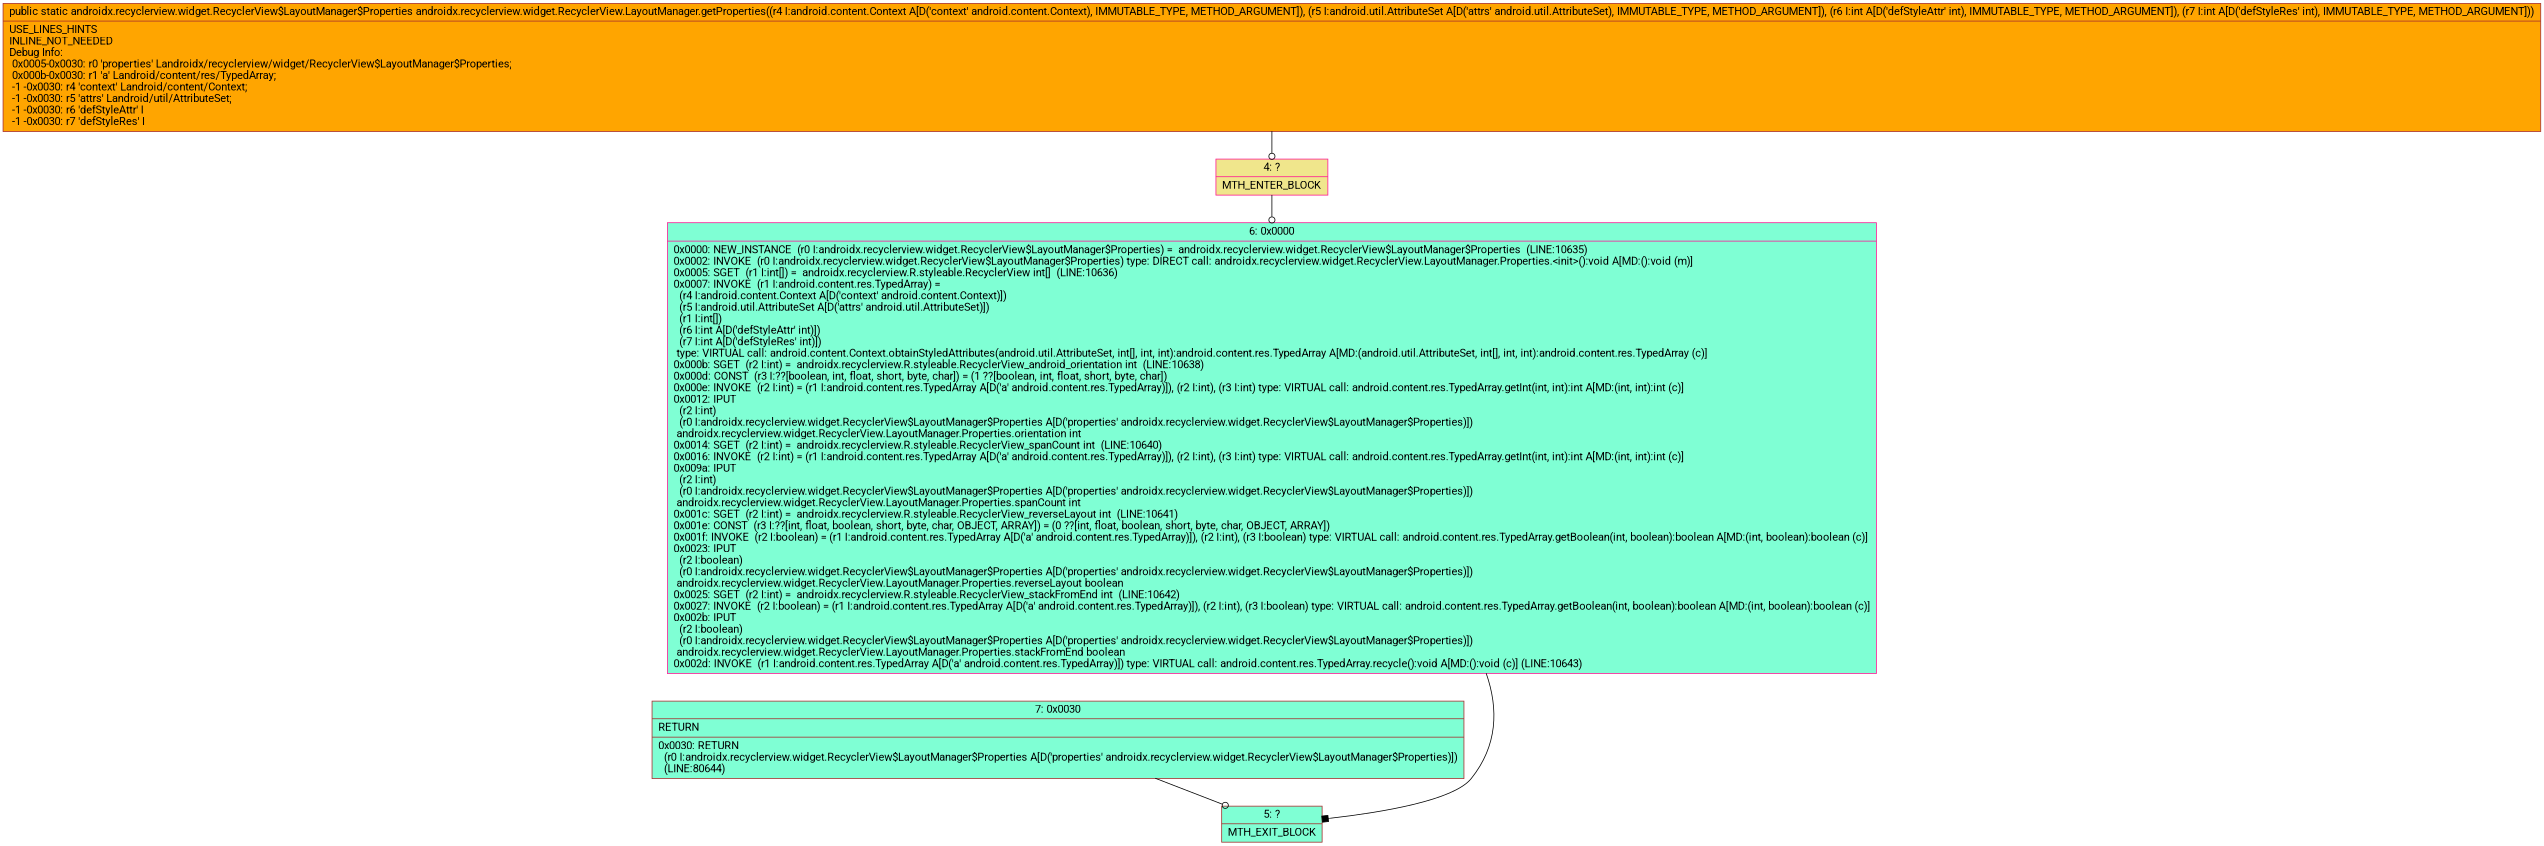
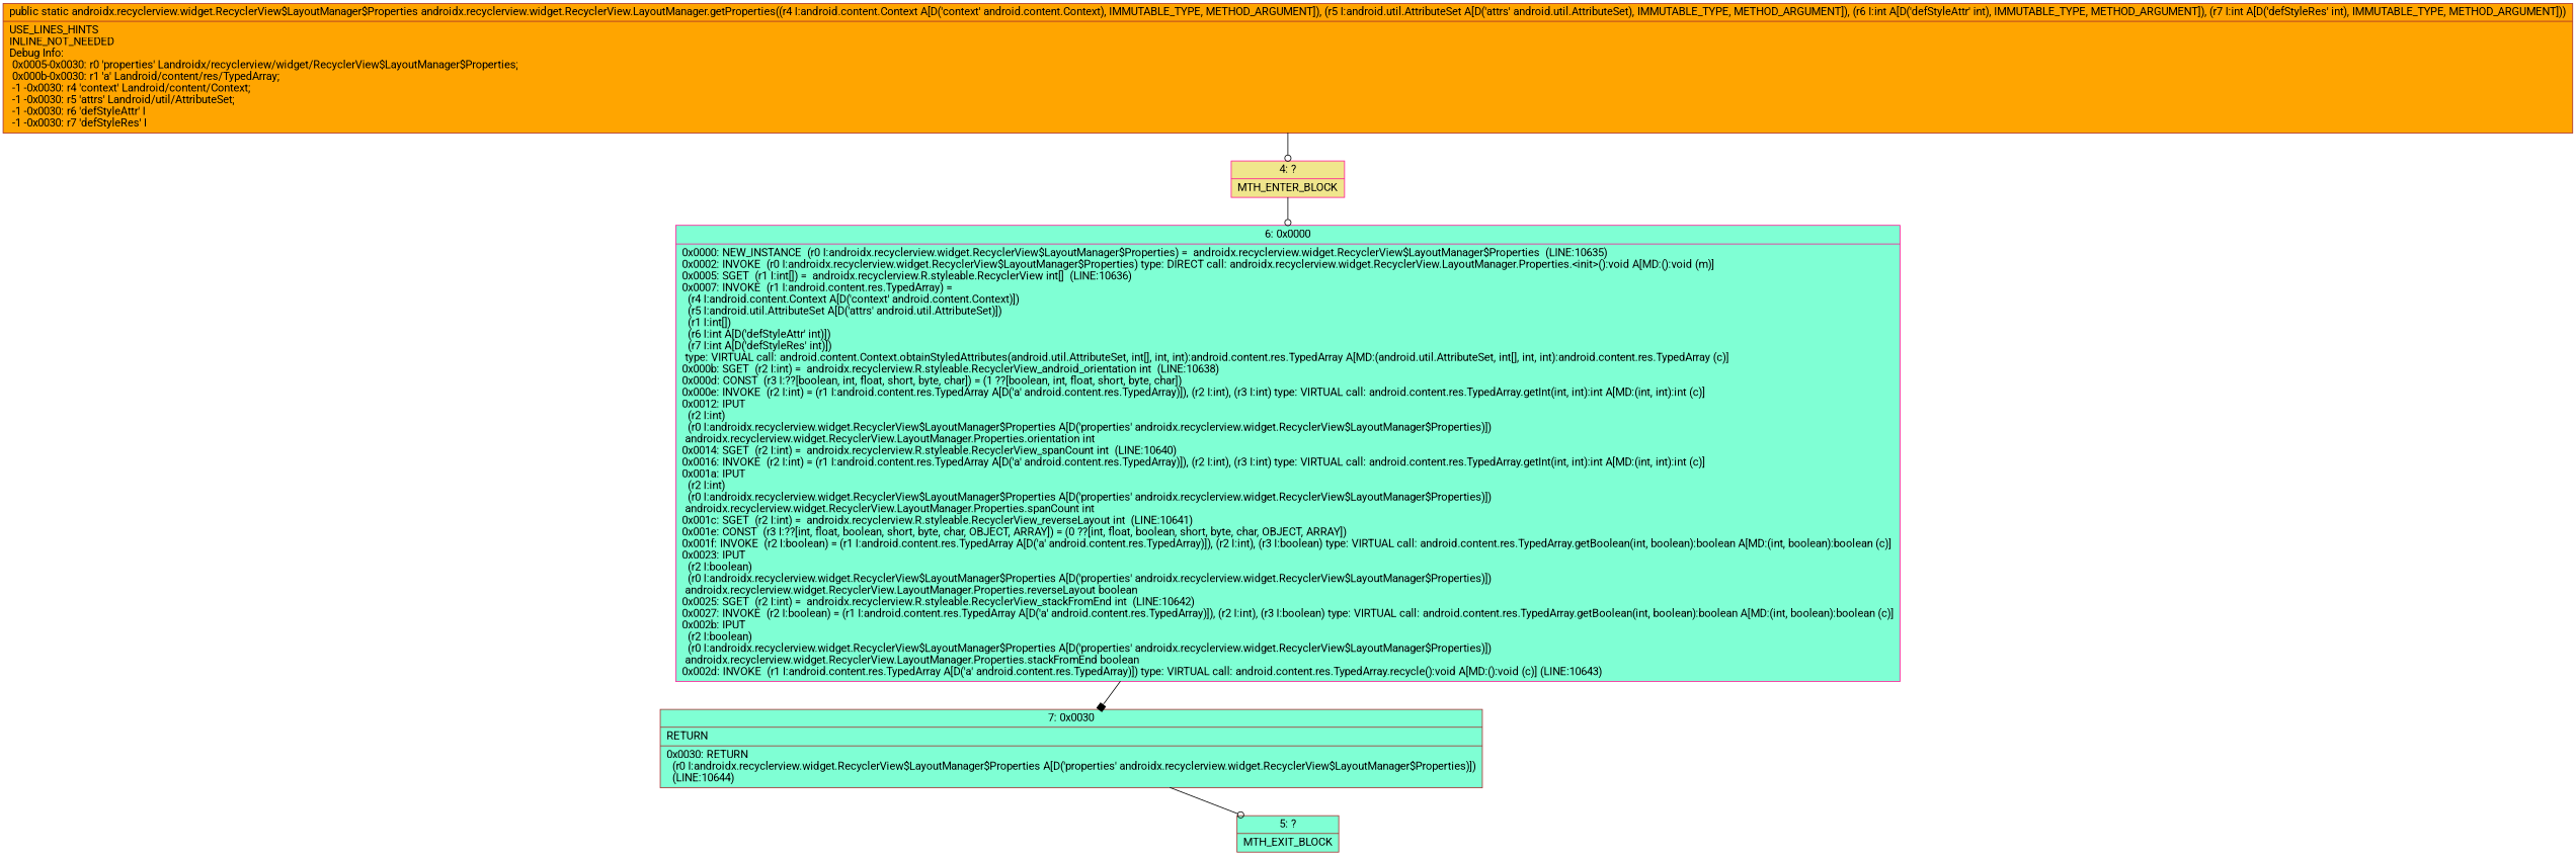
  digraph {
    fontname=Roboto
    node [color=brown fillcolor=aquamarine fontname=Roboto shape=record style=filled]
    edge [arrowhead=odot fontname=Roboto]
    n1 [color=deeppink fillcolor=khaki label="{4\:\ ?|MTH_ENTER_BLOCK\l}"]
-   n2 [color=deeppink label="{6\:\ 0x0000|0x0000: NEW_INSTANCE  (r0 I:androidx.recyclerview.widget.RecyclerView$LayoutManager$Properties) =  androidx.recyclerview.widget.RecyclerView$LayoutManager$Properties  (LINE:10635)\l0x0002: INVOKE  (r0 I:androidx.recyclerview.widget.RecyclerView$LayoutManager$Properties) type: DIRECT call: androidx.recyclerview.widget.RecyclerView.LayoutManager.Properties.\<init\>():void A[MD:():void (m)]\l0x0005: SGET  (r1 I:int[]) =  androidx.recyclerview.R.styleable.RecyclerView int[]  (LINE:10636)\l0x0007: INVOKE  (r1 I:android.content.res.TypedArray) = \l  (r4 I:android.content.Context A[D('context' android.content.Context)])\l  (r5 I:android.util.AttributeSet A[D('attrs' android.util.AttributeSet)])\l  (r1 I:int[])\l  (r6 I:int A[D('defStyleAttr' int)])\l  (r7 I:int A[D('defStyleRes' int)])\l type: VIRTUAL call: android.content.Context.obtainStyledAttributes(android.util.AttributeSet, int[], int, int):android.content.res.TypedArray A[MD:(android.util.AttributeSet, int[], int, int):android.content.res.TypedArray (c)]\l0x000b: SGET  (r2 I:int) =  androidx.recyclerview.R.styleable.RecyclerView_android_orientation int  (LINE:10638)\l0x000d: CONST  (r3 I:??[boolean, int, float, short, byte, char]) = (1 ??[boolean, int, float, short, byte, char]) \l0x000e: INVOKE  (r2 I:int) = (r1 I:android.content.res.TypedArray A[D('a' android.content.res.TypedArray)]), (r2 I:int), (r3 I:int) type: VIRTUAL call: android.content.res.TypedArray.getInt(int, int):int A[MD:(int, int):int (c)]\l0x0012: IPUT  \l  (r2 I:int)\l  (r0 I:androidx.recyclerview.widget.RecyclerView$LayoutManager$Properties A[D('properties' androidx.recyclerview.widget.RecyclerView$LayoutManager$Properties)])\l androidx.recyclerview.widget.RecyclerView.LayoutManager.Properties.orientation int \l0x0014: SGET  (r2 I:int) =  androidx.recyclerview.R.styleable.RecyclerView_spanCount int  (LINE:10640)\l0x0016: INVOKE  (r2 I:int) = (r1 I:android.content.res.TypedArray A[D('a' android.content.res.TypedArray)]), (r2 I:int), (r3 I:int) type: VIRTUAL call: android.content.res.TypedArray.getInt(int, int):int A[MD:(int, int):int (c)]\l0x009a: IPUT  \l  (r2 I:int)\l  (r0 I:androidx.recyclerview.widget.RecyclerView$LayoutManager$Properties A[D('properties' androidx.recyclerview.widget.RecyclerView$LayoutManager$Properties)])\l androidx.recyclerview.widget.RecyclerView.LayoutManager.Properties.spanCount int \l0x001c: SGET  (r2 I:int) =  androidx.recyclerview.R.styleable.RecyclerView_reverseLayout int  (LINE:10641)\l0x001e: CONST  (r3 I:??[int, float, boolean, short, byte, char, OBJECT, ARRAY]) = (0 ??[int, float, boolean, short, byte, char, OBJECT, ARRAY]) \l0x001f: INVOKE  (r2 I:boolean) = (r1 I:android.content.res.TypedArray A[D('a' android.content.res.TypedArray)]), (r2 I:int), (r3 I:boolean) type: VIRTUAL call: android.content.res.TypedArray.getBoolean(int, boolean):boolean A[MD:(int, boolean):boolean (c)]\l0x0023: IPUT  \l  (r2 I:boolean)\l  (r0 I:androidx.recyclerview.widget.RecyclerView$LayoutManager$Properties A[D('properties' androidx.recyclerview.widget.RecyclerView$LayoutManager$Properties)])\l androidx.recyclerview.widget.RecyclerView.LayoutManager.Properties.reverseLayout boolean \l0x0025: SGET  (r2 I:int) =  androidx.recyclerview.R.styleable.RecyclerView_stackFromEnd int  (LINE:10642)\l0x0027: INVOKE  (r2 I:boolean) = (r1 I:android.content.res.TypedArray A[D('a' android.content.res.TypedArray)]), (r2 I:int), (r3 I:boolean) type: VIRTUAL call: android.content.res.TypedArray.getBoolean(int, boolean):boolean A[MD:(int, boolean):boolean (c)]\l0x002b: IPUT  \l  (r2 I:boolean)\l  (r0 I:androidx.recyclerview.widget.RecyclerView$LayoutManager$Properties A[D('properties' androidx.recyclerview.widget.RecyclerView$LayoutManager$Properties)])\l androidx.recyclerview.widget.RecyclerView.LayoutManager.Properties.stackFromEnd boolean \l0x002d: INVOKE  (r1 I:android.content.res.TypedArray A[D('a' android.content.res.TypedArray)]) type: VIRTUAL call: android.content.res.TypedArray.recycle():void A[MD:():void (c)] (LINE:10643)\l}"]
-   n3 [label="{7\:\ 0x0030|RETURN\l|0x0030: RETURN  \l  (r0 I:androidx.recyclerview.widget.RecyclerView$LayoutManager$Properties A[D('properties' androidx.recyclerview.widget.RecyclerView$LayoutManager$Properties)])\l  (LINE:80644)\l}"]
+   n2 [color=deeppink label="{6\:\ 0x0000|0x0000: NEW_INSTANCE  (r0 I:androidx.recyclerview.widget.RecyclerView$LayoutManager$Properties) =  androidx.recyclerview.widget.RecyclerView$LayoutManager$Properties  (LINE:10635)\l0x0002: INVOKE  (r0 I:androidx.recyclerview.widget.RecyclerView$LayoutManager$Properties) type: DIRECT call: androidx.recyclerview.widget.RecyclerView.LayoutManager.Properties.\<init\>():void A[MD:():void (m)]\l0x0005: SGET  (r1 I:int[]) =  androidx.recyclerview.R.styleable.RecyclerView int[]  (LINE:10636)\l0x0007: INVOKE  (r1 I:android.content.res.TypedArray) = \l  (r4 I:android.content.Context A[D('context' android.content.Context)])\l  (r5 I:android.util.AttributeSet A[D('attrs' android.util.AttributeSet)])\l  (r1 I:int[])\l  (r6 I:int A[D('defStyleAttr' int)])\l  (r7 I:int A[D('defStyleRes' int)])\l type: VIRTUAL call: android.content.Context.obtainStyledAttributes(android.util.AttributeSet, int[], int, int):android.content.res.TypedArray A[MD:(android.util.AttributeSet, int[], int, int):android.content.res.TypedArray (c)]\l0x000b: SGET  (r2 I:int) =  androidx.recyclerview.R.styleable.RecyclerView_android_orientation int  (LINE:10638)\l0x000d: CONST  (r3 I:??[boolean, int, float, short, byte, char]) = (1 ??[boolean, int, float, short, byte, char]) \l0x000e: INVOKE  (r2 I:int) = (r1 I:android.content.res.TypedArray A[D('a' android.content.res.TypedArray)]), (r2 I:int), (r3 I:int) type: VIRTUAL call: android.content.res.TypedArray.getInt(int, int):int A[MD:(int, int):int (c)]\l0x0012: IPUT  \l  (r2 I:int)\l  (r0 I:androidx.recyclerview.widget.RecyclerView$LayoutManager$Properties A[D('properties' androidx.recyclerview.widget.RecyclerView$LayoutManager$Properties)])\l androidx.recyclerview.widget.RecyclerView.LayoutManager.Properties.orientation int \l0x0014: SGET  (r2 I:int) =  androidx.recyclerview.R.styleable.RecyclerView_spanCount int  (LINE:10640)\l0x0016: INVOKE  (r2 I:int) = (r1 I:android.content.res.TypedArray A[D('a' android.content.res.TypedArray)]), (r2 I:int), (r3 I:int) type: VIRTUAL call: android.content.res.TypedArray.getInt(int, int):int A[MD:(int, int):int (c)]\l0x001a: IPUT  \l  (r2 I:int)\l  (r0 I:androidx.recyclerview.widget.RecyclerView$LayoutManager$Properties A[D('properties' androidx.recyclerview.widget.RecyclerView$LayoutManager$Properties)])\l androidx.recyclerview.widget.RecyclerView.LayoutManager.Properties.spanCount int \l0x001c: SGET  (r2 I:int) =  androidx.recyclerview.R.styleable.RecyclerView_reverseLayout int  (LINE:10641)\l0x001e: CONST  (r3 I:??[int, float, boolean, short, byte, char, OBJECT, ARRAY]) = (0 ??[int, float, boolean, short, byte, char, OBJECT, ARRAY]) \l0x001f: INVOKE  (r2 I:boolean) = (r1 I:android.content.res.TypedArray A[D('a' android.content.res.TypedArray)]), (r2 I:int), (r3 I:boolean) type: VIRTUAL call: android.content.res.TypedArray.getBoolean(int, boolean):boolean A[MD:(int, boolean):boolean (c)]\l0x0023: IPUT  \l  (r2 I:boolean)\l  (r0 I:androidx.recyclerview.widget.RecyclerView$LayoutManager$Properties A[D('properties' androidx.recyclerview.widget.RecyclerView$LayoutManager$Properties)])\l androidx.recyclerview.widget.RecyclerView.LayoutManager.Properties.reverseLayout boolean \l0x0025: SGET  (r2 I:int) =  androidx.recyclerview.R.styleable.RecyclerView_stackFromEnd int  (LINE:10642)\l0x0027: INVOKE  (r2 I:boolean) = (r1 I:android.content.res.TypedArray A[D('a' android.content.res.TypedArray)]), (r2 I:int), (r3 I:boolean) type: VIRTUAL call: android.content.res.TypedArray.getBoolean(int, boolean):boolean A[MD:(int, boolean):boolean (c)]\l0x002b: IPUT  \l  (r2 I:boolean)\l  (r0 I:androidx.recyclerview.widget.RecyclerView$LayoutManager$Properties A[D('properties' androidx.recyclerview.widget.RecyclerView$LayoutManager$Properties)])\l androidx.recyclerview.widget.RecyclerView.LayoutManager.Properties.stackFromEnd boolean \l0x002d: INVOKE  (r1 I:android.content.res.TypedArray A[D('a' android.content.res.TypedArray)]) type: VIRTUAL call: android.content.res.TypedArray.recycle():void A[MD:():void (c)] (LINE:10643)\l}"]
+   n3 [label="{7\:\ 0x0030|RETURN\l|0x0030: RETURN  \l  (r0 I:androidx.recyclerview.widget.RecyclerView$LayoutManager$Properties A[D('properties' androidx.recyclerview.widget.RecyclerView$LayoutManager$Properties)])\l  (LINE:10644)\l}"]
    n4 [label="{5\:\ ?|MTH_EXIT_BLOCK\l}"]
    n5 [fillcolor=orange label="{public static androidx.recyclerview.widget.RecyclerView$LayoutManager$Properties androidx.recyclerview.widget.RecyclerView.LayoutManager.getProperties((r4 I:android.content.Context A[D('context' android.content.Context), IMMUTABLE_TYPE, METHOD_ARGUMENT]), (r5 I:android.util.AttributeSet A[D('attrs' android.util.AttributeSet), IMMUTABLE_TYPE, METHOD_ARGUMENT]), (r6 I:int A[D('defStyleAttr' int), IMMUTABLE_TYPE, METHOD_ARGUMENT]), (r7 I:int A[D('defStyleRes' int), IMMUTABLE_TYPE, METHOD_ARGUMENT]))  | USE_LINES_HINTS\lINLINE_NOT_NEEDED\lDebug Info:\l  0x0005\-0x0030: r0 'properties' Landroidx\/recyclerview\/widget\/RecyclerView$LayoutManager$Properties;\l  0x000b\-0x0030: r1 'a' Landroid\/content\/res\/TypedArray;\l  \-1 \-0x0030: r4 'context' Landroid\/content\/Context;\l  \-1 \-0x0030: r5 'attrs' Landroid\/util\/AttributeSet;\l  \-1 \-0x0030: r6 'defStyleAttr' I\l  \-1 \-0x0030: r7 'defStyleRes' I\l}"]
    n1 -> n2
-   n2 -> n4 [arrowhead=box]
+   n2 -> n3 [arrowhead=box]
    n3 -> n4
    n5 -> n1
  }
